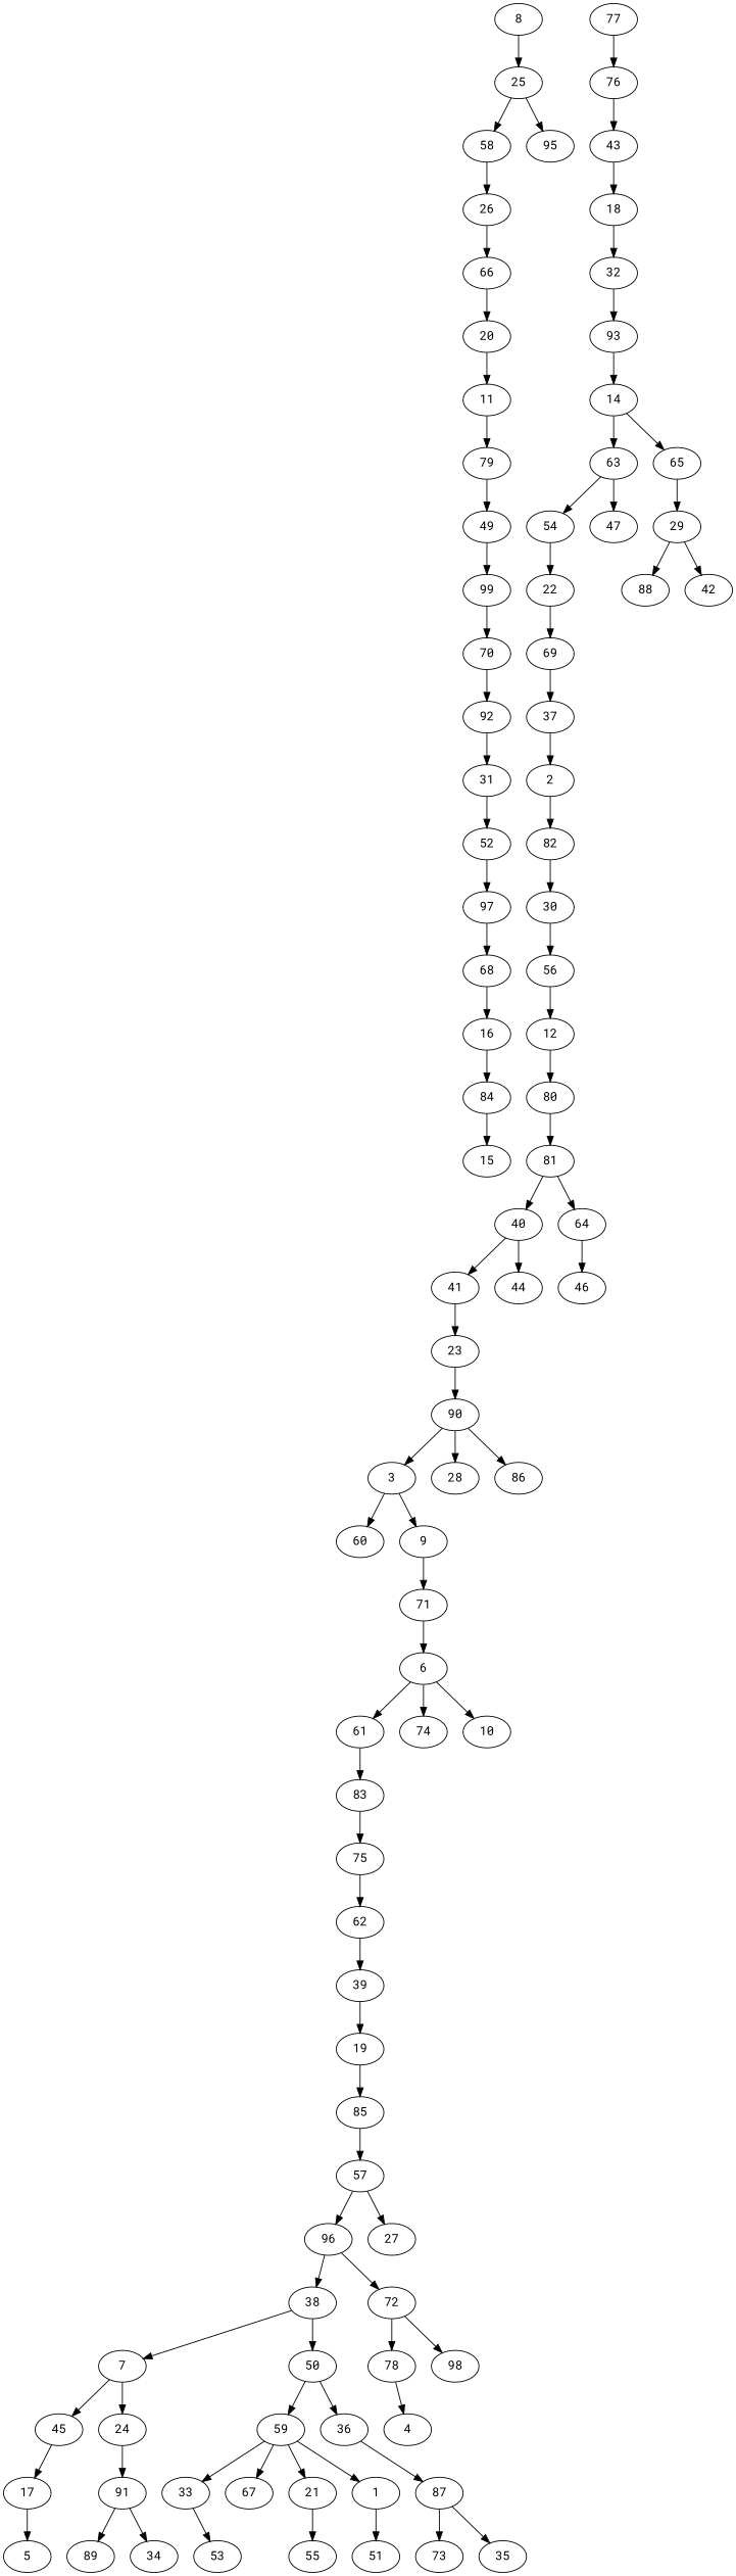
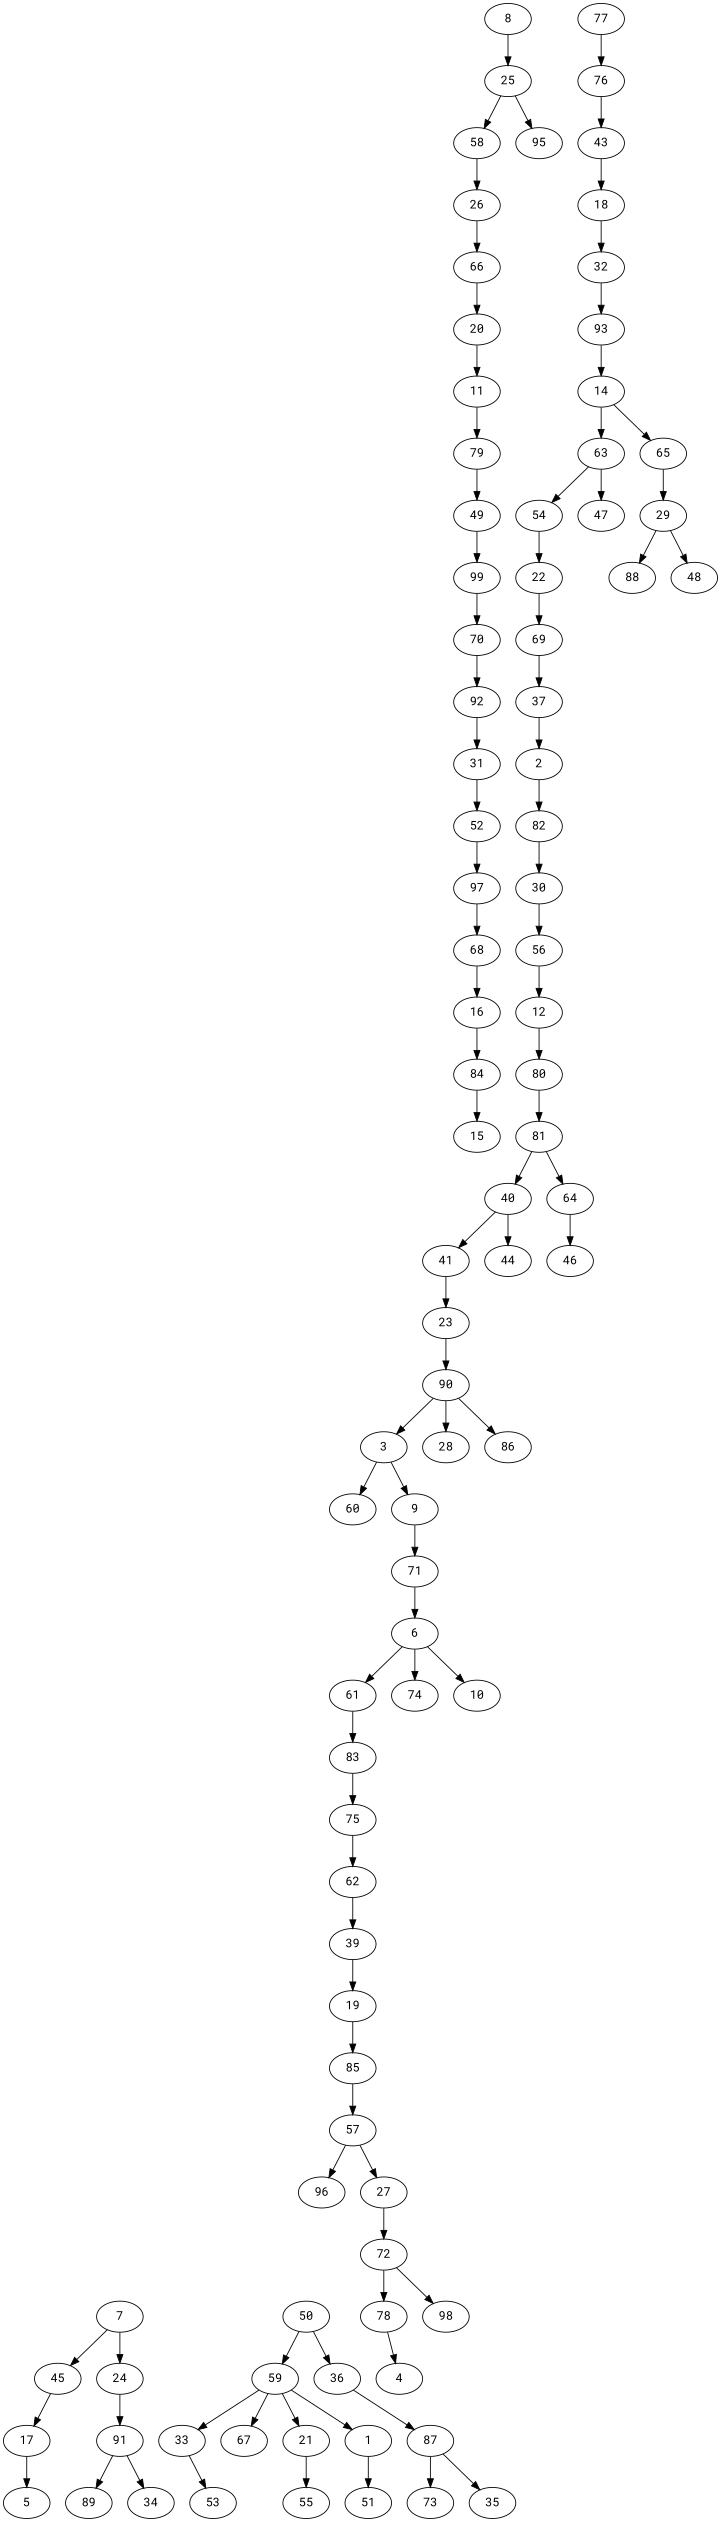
  digraph {
    fontname="Roboto Mono"
    node [fontname="Roboto Mono"]
    edge [fontname="Roboto Mono"]
    n1 [label=8]
    n2 [label=25]
    n3 [label=58]
    n4 [label=95]
    n5 [label=26]
    n6 [label=66]
    n7 [label=20]
    n8 [label=11]
    n9 [label=79]
    n10 [label=49]
    n11 [label=99]
    n12 [label=70]
    n13 [label=92]
    n14 [label=31]
    n15 [label=52]
    n16 [label=97]
    n17 [label=68]
    n18 [label=16]
    n19 [label=84]
    n20 [label=15]
    n21 [label=77]
    n22 [label=76]
    n23 [label=43]
    n24 [label=18]
    n25 [label=32]
    n26 [label=93]
    n27 [label=14]
    n28 [label=63]
    n29 [label=65]
    n30 [label=54]
    n31 [label=47]
    n32 [label=29]
    n33 [label=22]
    n34 [label=69]
    n35 [label=37]
    n36 [label=2]
    n37 [label=82]
    n38 [label=30]
    n39 [label=56]
    n40 [label=12]
    n41 [label=80]
    n42 [label=81]
    n43 [label=40]
    n44 [label=64]
    n45 [label=41]
    n46 [label=44]
    n47 [label=46]
    n48 [label=23]
    n49 [label=90]
    n50 [label=3]
    n51 [label=28]
    n52 [label=86]
    n53 [label=60]
    n54 [label=9]
    n55 [label=71]
    n56 [label=6]
    n57 [label=61]
    n58 [label=74]
    n59 [label=10]
    n60 [label=83]
    n61 [label=75]
    n62 [label=62]
    n63 [label=39]
    n64 [label=19]
    n65 [label=85]
    n66 [label=57]
    n67 [label=96]
    n68 [label=27]
-   n69 [label=38]
    n70 [label=72]
    n71 [label=7]
    n72 [label=50]
    n73 [label=45]
    n74 [label=24]
    n75 [label=59]
    n76 [label=36]
    n77 [label=17]
    n78 [label=91]
    n79 [label=5]
    n80 [label=89]
    n81 [label=34]
    n82 [label=33]
    n83 [label=67]
    n84 [label=21]
    n85 [label=1]
    n86 [label=87]
    n87 [label=53]
    n88 [label=55]
    n89 [label=51]
    n90 [label=73]
    n91 [label=35]
    n92 [label=78]
    n93 [label=98]
    n94 [label=4]
    n95 [label=88]
-   n96 [label=42]
+   n96 [label=48]
    n1 -> n2
    n2 -> n3
    n2 -> n4
    n3 -> n5
    n5 -> n6
    n6 -> n7
    n7 -> n8
    n8 -> n9
    n9 -> n10
    n10 -> n11
    n11 -> n12
    n12 -> n13
    n13 -> n14
    n14 -> n15
    n15 -> n16
    n16 -> n17
    n17 -> n18
    n18 -> n19
    n19 -> n20
    n21 -> n22
    n22 -> n23
    n23 -> n24
    n24 -> n25
    n25 -> n26
    n26 -> n27
    n27 -> n28
    n27 -> n29
    n28 -> n30
    n28 -> n31
    n29 -> n32
    n30 -> n33
    n32 -> n95
    n32 -> n96
    n33 -> n34
    n34 -> n35
    n35 -> n36
    n36 -> n37
    n37 -> n38
    n38 -> n39
    n39 -> n40
    n40 -> n41
    n41 -> n42
    n42 -> n43
    n42 -> n44
    n43 -> n45
    n43 -> n46
    n44 -> n47
    n45 -> n48
    n48 -> n49
    n49 -> n50
    n49 -> n51
    n49 -> n52
    n50 -> n53
    n50 -> n54
    n54 -> n55
    n55 -> n56
    n56 -> n57
    n56 -> n58
    n56 -> n59
    n57 -> n60
    n60 -> n61
    n61 -> n62
    n62 -> n63
    n63 -> n64
    n64 -> n65
    n65 -> n66
    n66 -> n67
    n66 -> n68
-   n67 -> n69
-   n67 -> n70
-   n69 -> n71
-   n69 -> n72
+   n68 -> n70
    n70 -> n92
    n70 -> n93
    n71 -> n73
    n71 -> n74
    n72 -> n75
    n72 -> n76
    n73 -> n77
    n74 -> n78
    n75 -> n82
    n75 -> n83
    n75 -> n84
    n75 -> n85
    n76 -> n86
    n77 -> n79
    n78 -> n80
    n78 -> n81
    n82 -> n87
    n84 -> n88
    n85 -> n89
    n86 -> n90
    n86 -> n91
    n92 -> n94
  }
